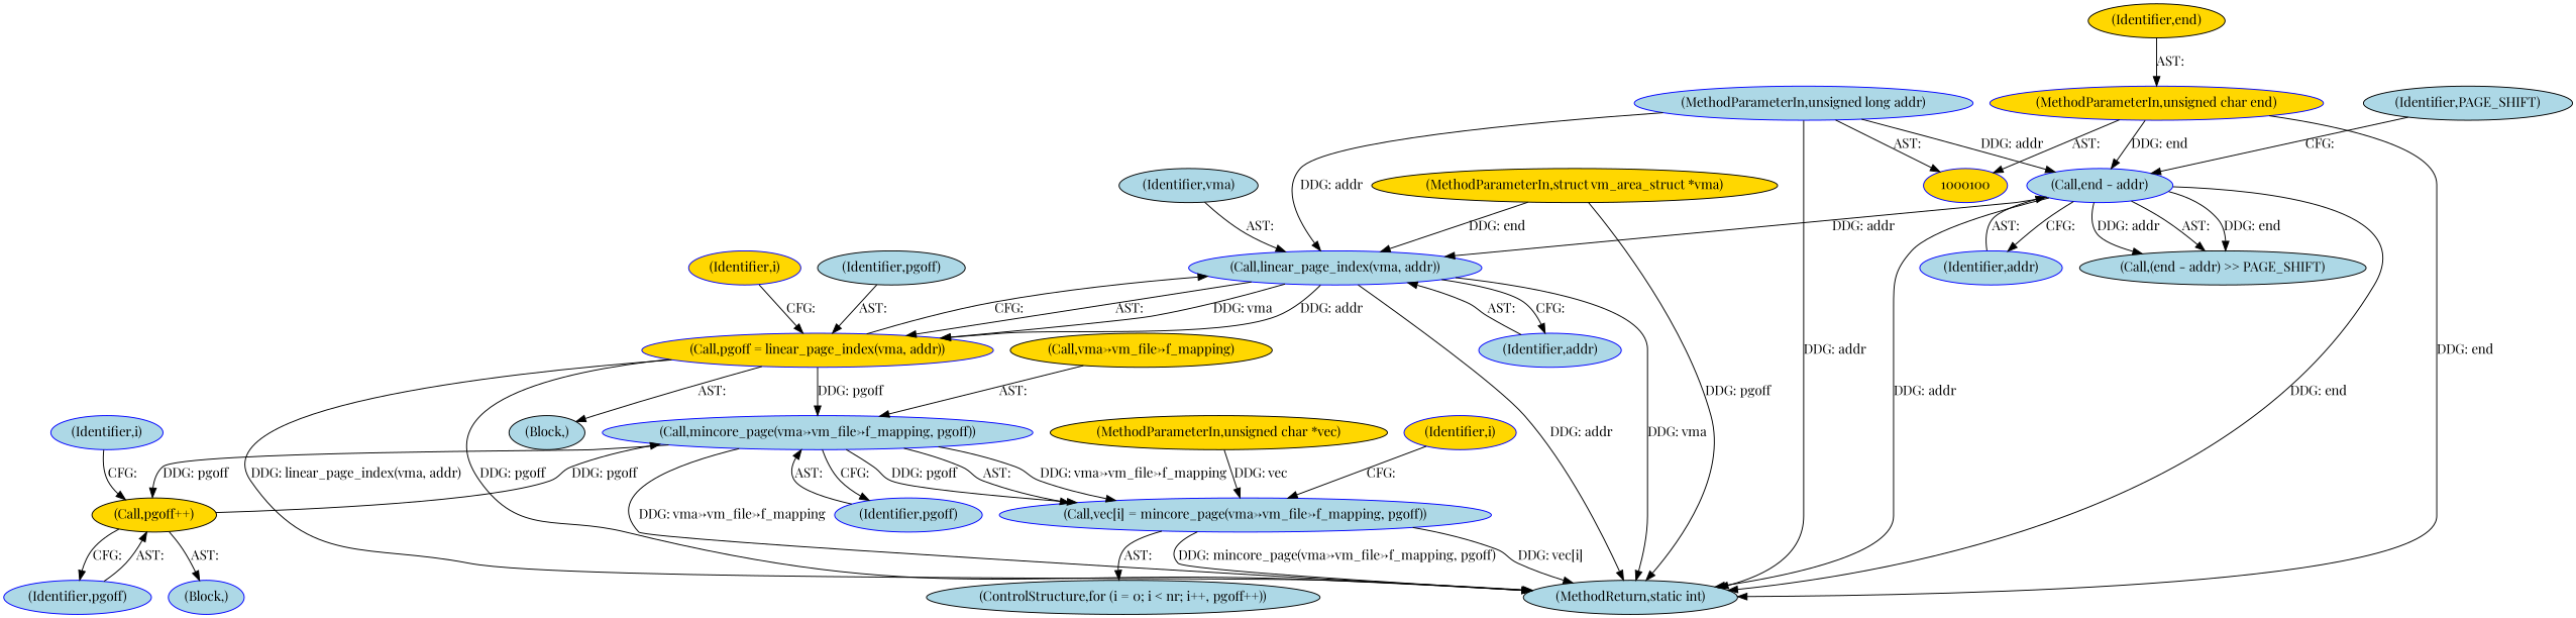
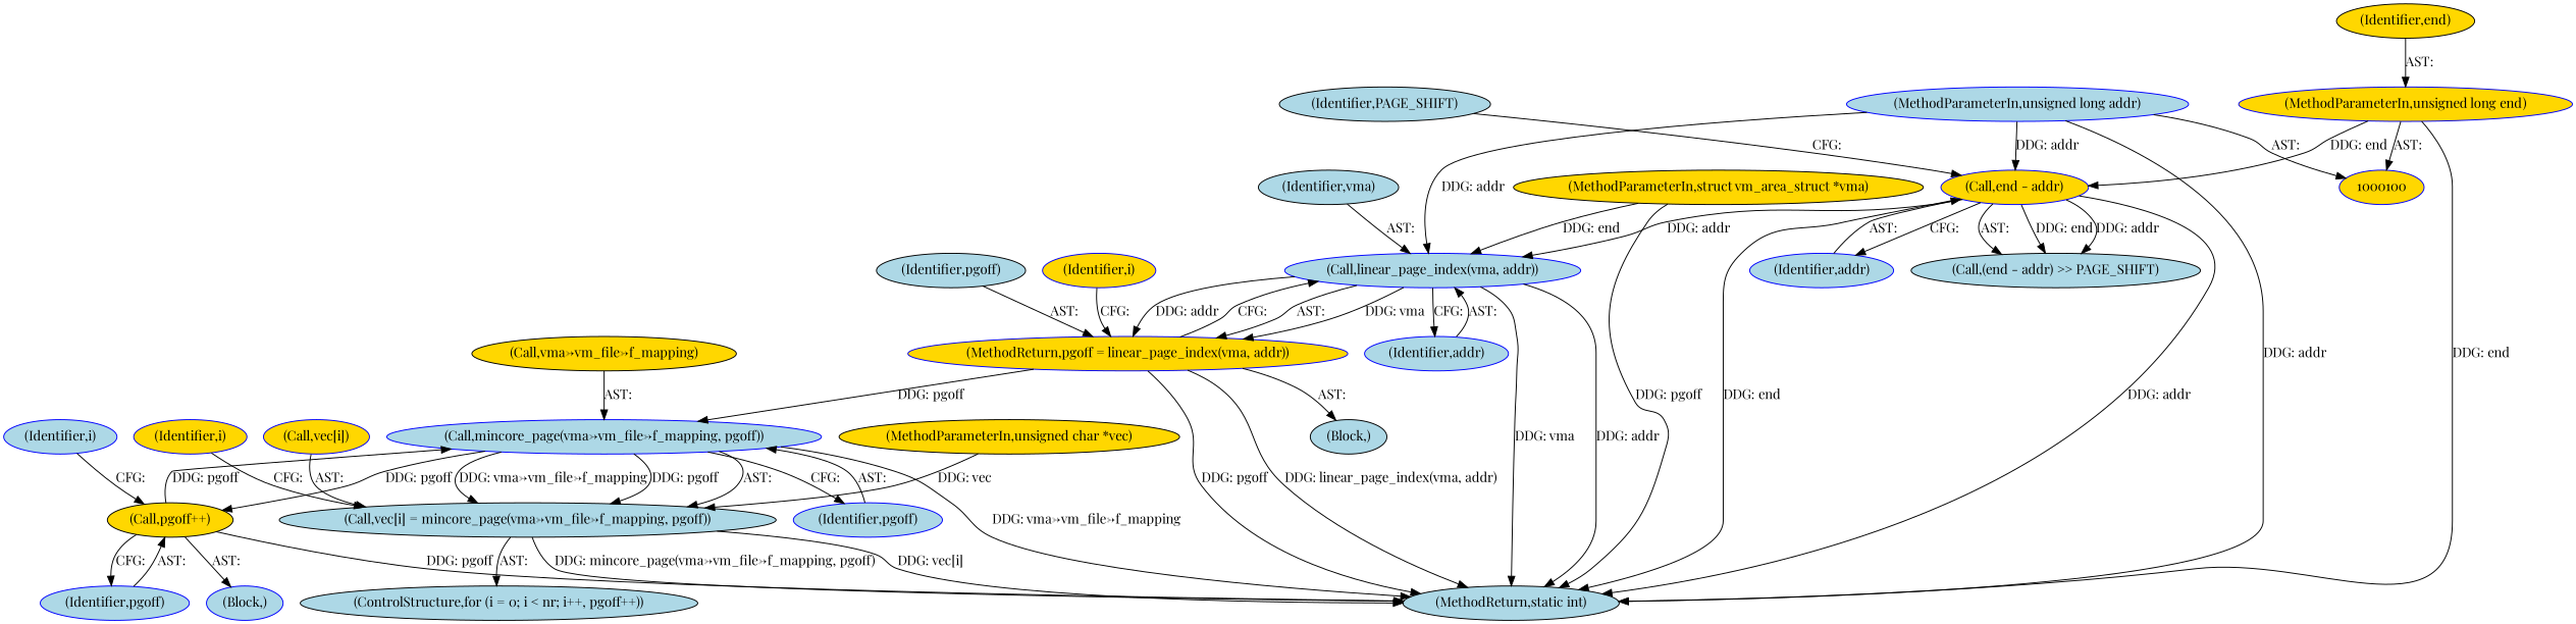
  digraph {
    fontname="Playfair Display"
    node [color=blue fillcolor=lightblue fontname="Playfair Display" style=filled]
    edge [fontname="Playfair Display"]
    n1 [label="(Call,linear_page_index(vma, addr))"]
-   n2 [fillcolor=gold label="(Call,pgoff = linear_page_index(vma, addr))"]
+   n2 [fillcolor=gold label="(MethodReturn,pgoff = linear_page_index(vma, addr))"]
    n3 [label="(Identifier,addr)"]
    n4 [color=black label="(MethodReturn,static int)"]
    n5 [label="(Call,mincore_page(vma->vm_file->f_mapping, pgoff))"]
    n6 [color=black label="(Block,)"]
    n7 [color=black fillcolor=gold label="(MethodParameterIn,struct vm_area_struct *vma)"]
    1000100 [fillcolor=gold]
-   n9 [label="(Call,end - addr)"]
+   n9 [fillcolor=gold label="(Call,end - addr)"]
    n10 [label="(Identifier,addr)"]
    n11 [color=black label="(Call,(end - addr) >> PAGE_SHIFT)"]
-   n12 [fillcolor=gold label="(MethodParameterIn,unsigned char end)"]
+   n12 [fillcolor=gold label="(MethodParameterIn,unsigned long end)"]
    n13 [label="(MethodParameterIn,unsigned long addr)"]
    n14 [color=black fillcolor=gold label="(Call,pgoff++)"]
-   n15 [label="(Call,vec[i] = mincore_page(vma->vm_file->f_mapping, pgoff))"]
+   n15 [color=black label="(Call,vec[i] = mincore_page(vma->vm_file->f_mapping, pgoff))"]
    n16 [label="(Identifier,pgoff)"]
    n17 [label="(Block,)"]
    n18 [label="(Identifier,pgoff)"]
    n19 [color=black label="(ControlStructure,for (i = 0; i < nr; i++, pgoff++))"]
    n20 [color=black fillcolor=gold label="(MethodParameterIn,unsigned char *vec)"]
    n21 [color=black fillcolor=gold label="(Call,vma->vm_file->f_mapping)"]
    n22 [label="(Identifier,i)"]
    n23 [fillcolor=gold label="(Identifier,i)"]
    n24 [fillcolor=gold label="(Identifier,i)"]
    n25 [color=black fillcolor=gold label="(Identifier,end)"]
    n26 [color=black label="(Identifier,vma)"]
    n27 [color=black label="(Identifier,pgoff)"]
+   n28 [fillcolor=gold label="(Call,vec[i])"]
    n29 [color=black label="(Identifier,PAGE_SHIFT)"]
    n1 -> n2 [label="AST: "]
    n1 -> n2 [label="DDG: vma"]
    n1 -> n2 [label="DDG: addr"]
    n1 -> n3 [label="CFG: "]
    n1 -> n4 [label="DDG: addr"]
    n1 -> n4 [label="DDG: vma"]
    n2 -> n1 [label="CFG: "]
    n2 -> n4 [label="DDG: linear_page_index(vma, addr)"]
    n2 -> n4 [label="DDG: pgoff"]
    n2 -> n5 [label="DDG: pgoff"]
    n2 -> n6 [label="AST: "]
    n3 -> n1 [label="AST: "]
    n5 -> n4 [label="DDG: vma->vm_file->f_mapping"]
    n5 -> n14 [label="DDG: pgoff"]
    n5 -> n15 [label="AST: "]
    n5 -> n15 [label="DDG: vma->vm_file->f_mapping"]
    n5 -> n15 [label="DDG: pgoff"]
    n5 -> n16 [label="CFG: "]
    n7 -> n1 [label="DDG: end"]
    n7 -> n4 [label="DDG: pgoff"]
    n9 -> n1 [label="DDG: addr"]
    n9 -> n4 [label="DDG: addr"]
    n9 -> n4 [label="DDG: end"]
    n9 -> n10 [label="CFG: "]
    n9 -> n11 [label="AST: "]
    n9 -> n11 [label="DDG: end"]
    n9 -> n11 [label="DDG: addr"]
    n10 -> n9 [label="AST: "]
    n12 -> n4 [label="DDG: end"]
    n12 -> 1000100 [label="AST: "]
    n12 -> n9 [label="DDG: end"]
    n13 -> n1 [label="DDG: addr"]
    n13 -> n4 [label="DDG: addr"]
    n13 -> 1000100 [label="AST: "]
    n13 -> n9 [label="DDG: addr"]
+   n14 -> n4 [label="DDG: pgoff"]
    n14 -> n5 [label="DDG: pgoff"]
    n14 -> n17 [label="AST: "]
    n14 -> n18 [label="CFG: "]
    n15 -> n4 [label="DDG: mincore_page(vma->vm_file->f_mapping, pgoff)"]
    n15 -> n4 [label="DDG: vec[i]"]
    n15 -> n19 [label="AST: "]
    n16 -> n5 [label="AST: "]
    n18 -> n14 [label="AST: "]
    n20 -> n15 [label="DDG: vec"]
    n21 -> n5 [label="AST: "]
    n22 -> n14 [label="CFG: "]
    n23 -> n2 [label="CFG: "]
    n24 -> n15 [label="CFG: "]
    n25 -> n12 [label="AST: "]
    n26 -> n1 [label="AST: "]
    n27 -> n2 [label="AST: "]
+   n28 -> n15 [label="AST: "]
    n29 -> n9 [label="CFG: "]
  }
